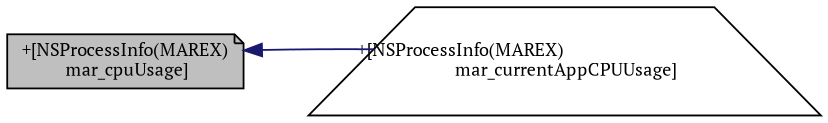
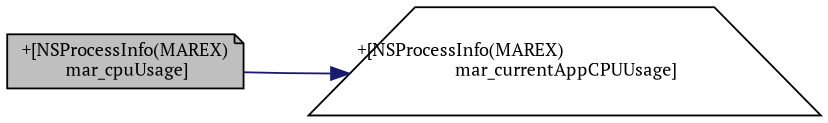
  digraph {
    rankdir=LR
    fontname="PT Serif"
    node [color=black fontname="PT Serif" fontsize=10 style=filled]
    n1 [fillcolor=grey75 fontcolor=black height=0.2 label="+[NSProcessInfo(MAREX)\l mar_cpuUsage]" shape=note width=0.4]
    n2 [fillcolor=white height=0.2 label="+[NSProcessInfo(MAREX)\l mar_currentAppCPUUsage]" shape=trapezium width=0.4]
-   n2 -> n1 [color=midnightblue fontname="PT Serif" fontsize=10 labelfontname=Helvetica labelfontsize=10 style=solid]
+   n1 -> n2 [color=midnightblue fontname="PT Serif" fontsize=10 labelfontname=Helvetica labelfontsize=10 style=solid]
  }
